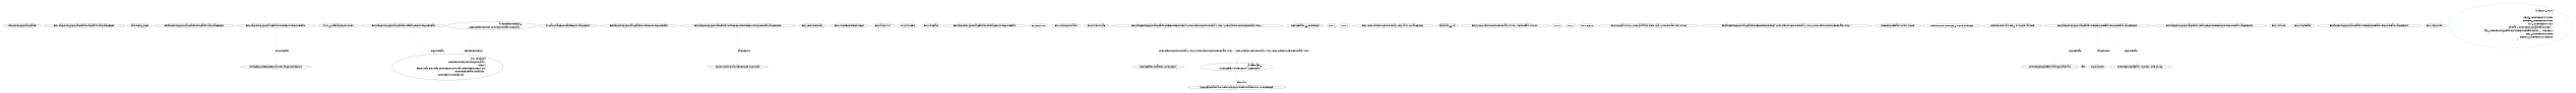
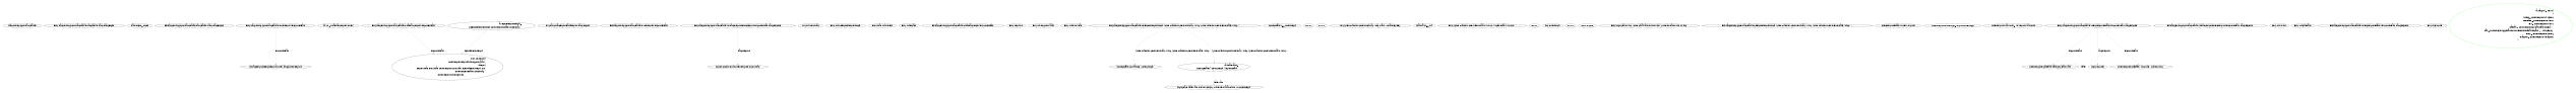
  digraph {
    node [cluster="Nancy.Hosting.Aspnet.NancyHandler.GetExpectedRequestLength(System.Collections.Generic.IDictionary<string, System.Collections.Generic.IEnumerable<string>>)"]
    edge [color=darkseagreen4 style=dashed]
    n1 [label="Nancy.Hosting.Aspnet.NancyHandler" cluster=""]
    n2 [cluster="Nancy.Hosting.Aspnet.NancyHandler.NancyHandler(Nancy.INancyEngine)" label="Entry Nancy.Hosting.Aspnet.NancyHandler.NancyHandler(Nancy.INancyEngine)" span="13-13"]
    n3 [cluster="Nancy.Hosting.Aspnet.NancyHandler.NancyHandler(Nancy.INancyEngine)" label="header.engine = engine" span="15-15"]
    n4 [cluster="Nancy.Hosting.Aspnet.NancyHandler.NancyHandler(Nancy.INancyEngine)" label="Exit Nancy.Hosting.Aspnet.NancyHandler.NancyHandler(Nancy.INancyEngine)" span="13-13"]
    n5 [cluster="Nancy.Hosting.Aspnet.NancyHandler.ProcessRequest(HttpContextBase)" label="Entry Nancy.Hosting.Aspnet.NancyHandler.ProcessRequest(HttpContextBase)" span="18-18"]
    n6 [cluster="Nancy.Hosting.Aspnet.NancyHandler.ProcessRequest(HttpContextBase)" label="SetNancyResponseToHttpResponse(context, nancyContext.Response)" span="24-24"]
    n7 [cluster="Nancy.Hosting.Aspnet.NancyHandler.ProcessRequest(HttpContextBase)" label="var out = CreateNancyRequest(context)" span="20-20"]
    n8 [cluster="Nancy.Hosting.Aspnet.NancyHandler.CreateNancyRequest(HttpContextBase)" label="Entry Nancy.Hosting.Aspnet.NancyHandler.CreateNancyRequest(HttpContextBase)" span="28-28"]
    n9 [cluster="Nancy.Hosting.Aspnet.NancyHandler.CreateNancyRequest(HttpContextBase)" label="return new Request(\r\n                context.Request.HttpMethod.ToUpperInvariant(),\r\n                nancyUrl,\r\n                RequestStream.FromStream(context.Request.InputStream, expectedRequestLength, true),\r\n                context.Request.Headers.ToDictionary(),\r\n                context.Request.UserHostAddress);" span="44-49"]
    n10 [cluster="Nancy.INancyEngine.HandleRequest(Nancy.Request)" label="Entry Nancy.INancyEngine.HandleRequest(Nancy.Request)" span="46-46"]
    n11 [cluster="Nancy.Hosting.Aspnet.NancyHandler.ProcessRequest(HttpContextBase)" label="Exit Nancy.Hosting.Aspnet.NancyHandler.ProcessRequest(HttpContextBase)" span="18-18"]
    n12 [cluster="Nancy.Hosting.Aspnet.NancyHandler.SetNancyResponseToHttpResponse(HttpContextBase, Nancy.Response)" label="Entry Nancy.Hosting.Aspnet.NancyHandler.SetNancyResponseToHttpResponse(HttpContextBase, Nancy.Response)" span="81-81"]
    n13 [cluster="Nancy.Hosting.Aspnet.NancyHandler.SetNancyResponseToHttpResponse(HttpContextBase, Nancy.Response)" label="response.Contents.Invoke(context.Response.OutputStream)" span="87-87"]
    n14 [cluster="Nancy.Hosting.Aspnet.NancyHandler.CreateNancyRequest(HttpContextBase)" label="var expectedRequestLength =\r\n                GetExpectedRequestLength(context.Request.Headers.ToDictionary())" span="30-31"]
-   n15 [cluster="Unk.ToDictionary" label="Entry Generic.ToDictionary"]
+   n15 [cluster="Unk.ToDictionary" label="Entry Unk.ToDictionary"]
    n16 [cluster="Unk.GetExpectedRequestLength" label="Entry Unk.GetExpectedRequestLength"]
-   n17 [cluster="Nancy.Url.Url()" label="Entry Nancy.Url.Url()" span="14-14"]
-   n18 [cluster="Unk.TrimEnd" label="Entry Unk.TrimEnd"]
+   n18 [cluster="Unk.TrimEnd" label="FromStream Unk.TrimEnd"]
    n19 [cluster="Unk.Replace" label="Entry Unk.Replace"]
    n20 [cluster="Nancy.Hosting.Aspnet.NancyHandler.CreateNancyRequest(HttpContextBase)" label="Exit Nancy.Hosting.Aspnet.NancyHandler.CreateNancyRequest(HttpContextBase)" span="28-28"]
-   n21 [cluster="Request.cstr" label="Entry Request.cstr"]
+   n21 [cluster="Request.cstr" label="Entry Length.cstr"]
    n22 [cluster="Unk.ToUpperInvariant" label="Entry Unk.ToUpperInvariant"]
    n23 [cluster="Unk.FromStream" label="Entry Unk.FromStream"]
    n24 [label="Entry Nancy.Hosting.Aspnet.NancyHandler.GetExpectedRequestLength(System.Collections.Generic.IDictionary<string, System.Collections.Generic.IEnumerable<string>>)" span="52-52"]
    n25 [label="!incomingHeaders.ContainsKey(''Content-Length'')" span="59-59"]
    n26 [label="var headerValue =\r\n                incomingHeaders[''Content-Length''].SingleOrDefault()" span="64-65"]
    n27 [label="!long.TryParse(headerValue, NumberStyles.Any, CultureInfo.InvariantCulture, out contentLength)" span="73-73"]
    n28 [label="incomingHeaders == contentLength" span="54-54"]
    n29 [label="return 0;" span="56-56"]
    n30 [label="return 0;" span="61-61"]
    n31 [cluster="System.Collections.Generic.IDictionary<TKey, TValue>.ContainsKey(TKey)" label="Entry System.Collections.Generic.IDictionary<TKey, TValue>.ContainsKey(TKey)" span="0-0"]
    n32 [label="headerValue == null" span="67-67"]
    n33 [cluster="System.Collections.Generic.IEnumerable<TSource>.SingleOrDefault<TSource>()" label="Entry System.Collections.Generic.IEnumerable<TSource>.SingleOrDefault<TSource>()" span="0-0"]
    n34 [label="return 0;" span="69-69"]
+   n35 [label="long contentLength" span="72-72"]
    n36 [label="return 0;" span="75-75"]
    n37 [label="return response;" span="78-78"]
    n38 [cluster="long.TryParse(string, System.Globalization.NumberStyles, System.IFormatProvider, out long)" label="Entry long.TryParse(string, System.Globalization.NumberStyles, System.IFormatProvider, out long)" span="0-0"]
    n39 [label="Exit Nancy.Hosting.Aspnet.NancyHandler.GetExpectedRequestLength(System.Collections.Generic.IDictionary<string, System.Collections.Generic.IEnumerable<string>>)" span="52-52"]
    n40 [cluster="Nancy.Hosting.Aspnet.NancyHandler.SetNancyResponseToHttpResponse(HttpContextBase, Nancy.Response)" label="SetHttpResponseHeaders(context, response)" span="83-83"]
    n41 [cluster="Nancy.Hosting.Aspnet.NancyHandler.SetNancyResponseToHttpResponse(HttpContextBase, Nancy.Response)" label="context.Response.ContentType = response.ContentType" span="85-85"]
    n42 [cluster="Nancy.Hosting.Aspnet.NancyHandler.SetNancyResponseToHttpResponse(HttpContextBase, Nancy.Response)" label="context.Response.StatusCode = (int)response.StatusCode" span="86-86"]
    n43 [cluster="Nancy.Hosting.Aspnet.NancyHandler.SetHttpResponseHeaders(HttpContextBase, Nancy.Response)" label="Entry Nancy.Hosting.Aspnet.NancyHandler.SetHttpResponseHeaders(HttpContextBase, Nancy.Response)" span="90-90"]
    n44 [cluster="Nancy.Hosting.Aspnet.NancyHandler.SetHttpResponseHeaders(HttpContextBase, Nancy.Response)" label="context.Response.AddHeader(header.Key, header.Value)" span="94-94"]
    n45 [cluster="Nancy.Hosting.Aspnet.NancyHandler.SetHttpResponseHeaders(HttpContextBase, Nancy.Response)" label="response.Cookies" span="97-97"]
    n46 [cluster="Nancy.Hosting.Aspnet.NancyHandler.SetHttpResponseHeaders(HttpContextBase, Nancy.Response)" label="context.Response.AddHeader(''Set-Cookie'', cookie.ToString())" span="99-99"]
    n47 [cluster="Nancy.Hosting.Aspnet.NancyHandler.SetNancyResponseToHttpResponse(HttpContextBase, Nancy.Response)" label="Exit Nancy.Hosting.Aspnet.NancyHandler.SetNancyResponseToHttpResponse(HttpContextBase, Nancy.Response)" span="81-81"]
    n48 [cluster="Unk.Invoke" label="Entry Unk.Invoke"]
    n49 [cluster="Unk.AddHeader" label="Entry Unk.AddHeader"]
    n50 [cluster="Nancy.Hosting.Aspnet.NancyHandler.SetHttpResponseHeaders(HttpContextBase, Nancy.Response)" label="Exit Nancy.Hosting.Aspnet.NancyHandler.SetHttpResponseHeaders(HttpContextBase, Nancy.Response)" span="90-90"]
    n51 [cluster="object.ToString()" label="Entry object.Cookie()" span="0-0"]
    n52 [cluster="Nancy.Hosting.Aspnet.NancyHandler.CreateNancyRequest(HttpContextBase)" color=green community=0 label="var nancyUrl = new Url\r\n                               {\r\n                                   Scheme = context.Request.Url.Scheme,\r\n                                   HostName = context.Request.Url.Host,\r\n                                   Port = context.Request.Url.Port,\r\n                                   BasePath = context.Request.ApplicationPath.TrimEnd('/'),\r\n                                   Path = context.Request.AppRelativeCurrentExecutionFilePath.Replace(''~'', string.Empty),\r\n                                   Query = context.Request.Url.Query,\r\n                                   Fragment = context.Request.Url.Fragment,\r\n                               }" prediction=0 span="33-42"]
    n5 -> n6 [label=HttpContextBase]
    n8 -> n9 [label=HttpContextBase]
    n12 -> n13 [label="Nancy.Response"]
    n14 -> n9 [label=expectedRequestLength]
    n24 -> n25 [label="System.Collections.Generic.IDictionary<string, System.Collections.Generic.IEnumerable<string>>"]
    n24 -> n26 [label="System.Collections.Generic.IDictionary<string, System.Collections.Generic.IEnumerable<string>>"]
    n26 -> n27 [label=headerValue]
    n43 -> n44 [label=HttpContextBase]
    n43 -> n45 [label="Nancy.Response"]
    n43 -> n46 [label=HttpContextBase]
    n44 -> n44 [label=header]
  }
